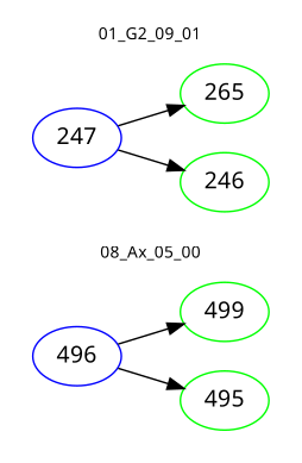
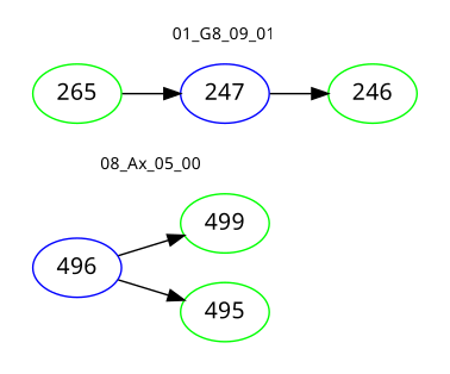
  digraph {
    fontname="Noto Sans"
    rankdir=LR
    node [color=green fontname="Noto Sans"]
    edge [color=black fontname="Noto Sans"]
    n1 [color=blue label=496]
    n2 [label=495]
    n3 [label=499]
    n4 [color=blue label=247]
    n5 [label=246]
    n6 [label=265]
    subgraph cluster_1 {
      color=white
      fontsize=10
      label="08_Ax_05_00"
      n1
      n2
      n3
    }
    subgraph cluster_2 {
      color=white
      fontsize=10
-     label="01_G2_09_01"
+     label="01_G8_09_01"
      n4
      n5
      n6
    }
    n1 -> n2
    n1 -> n3
    n4 -> n5
-   n4 -> n6
+   n6 -> n4
  }
